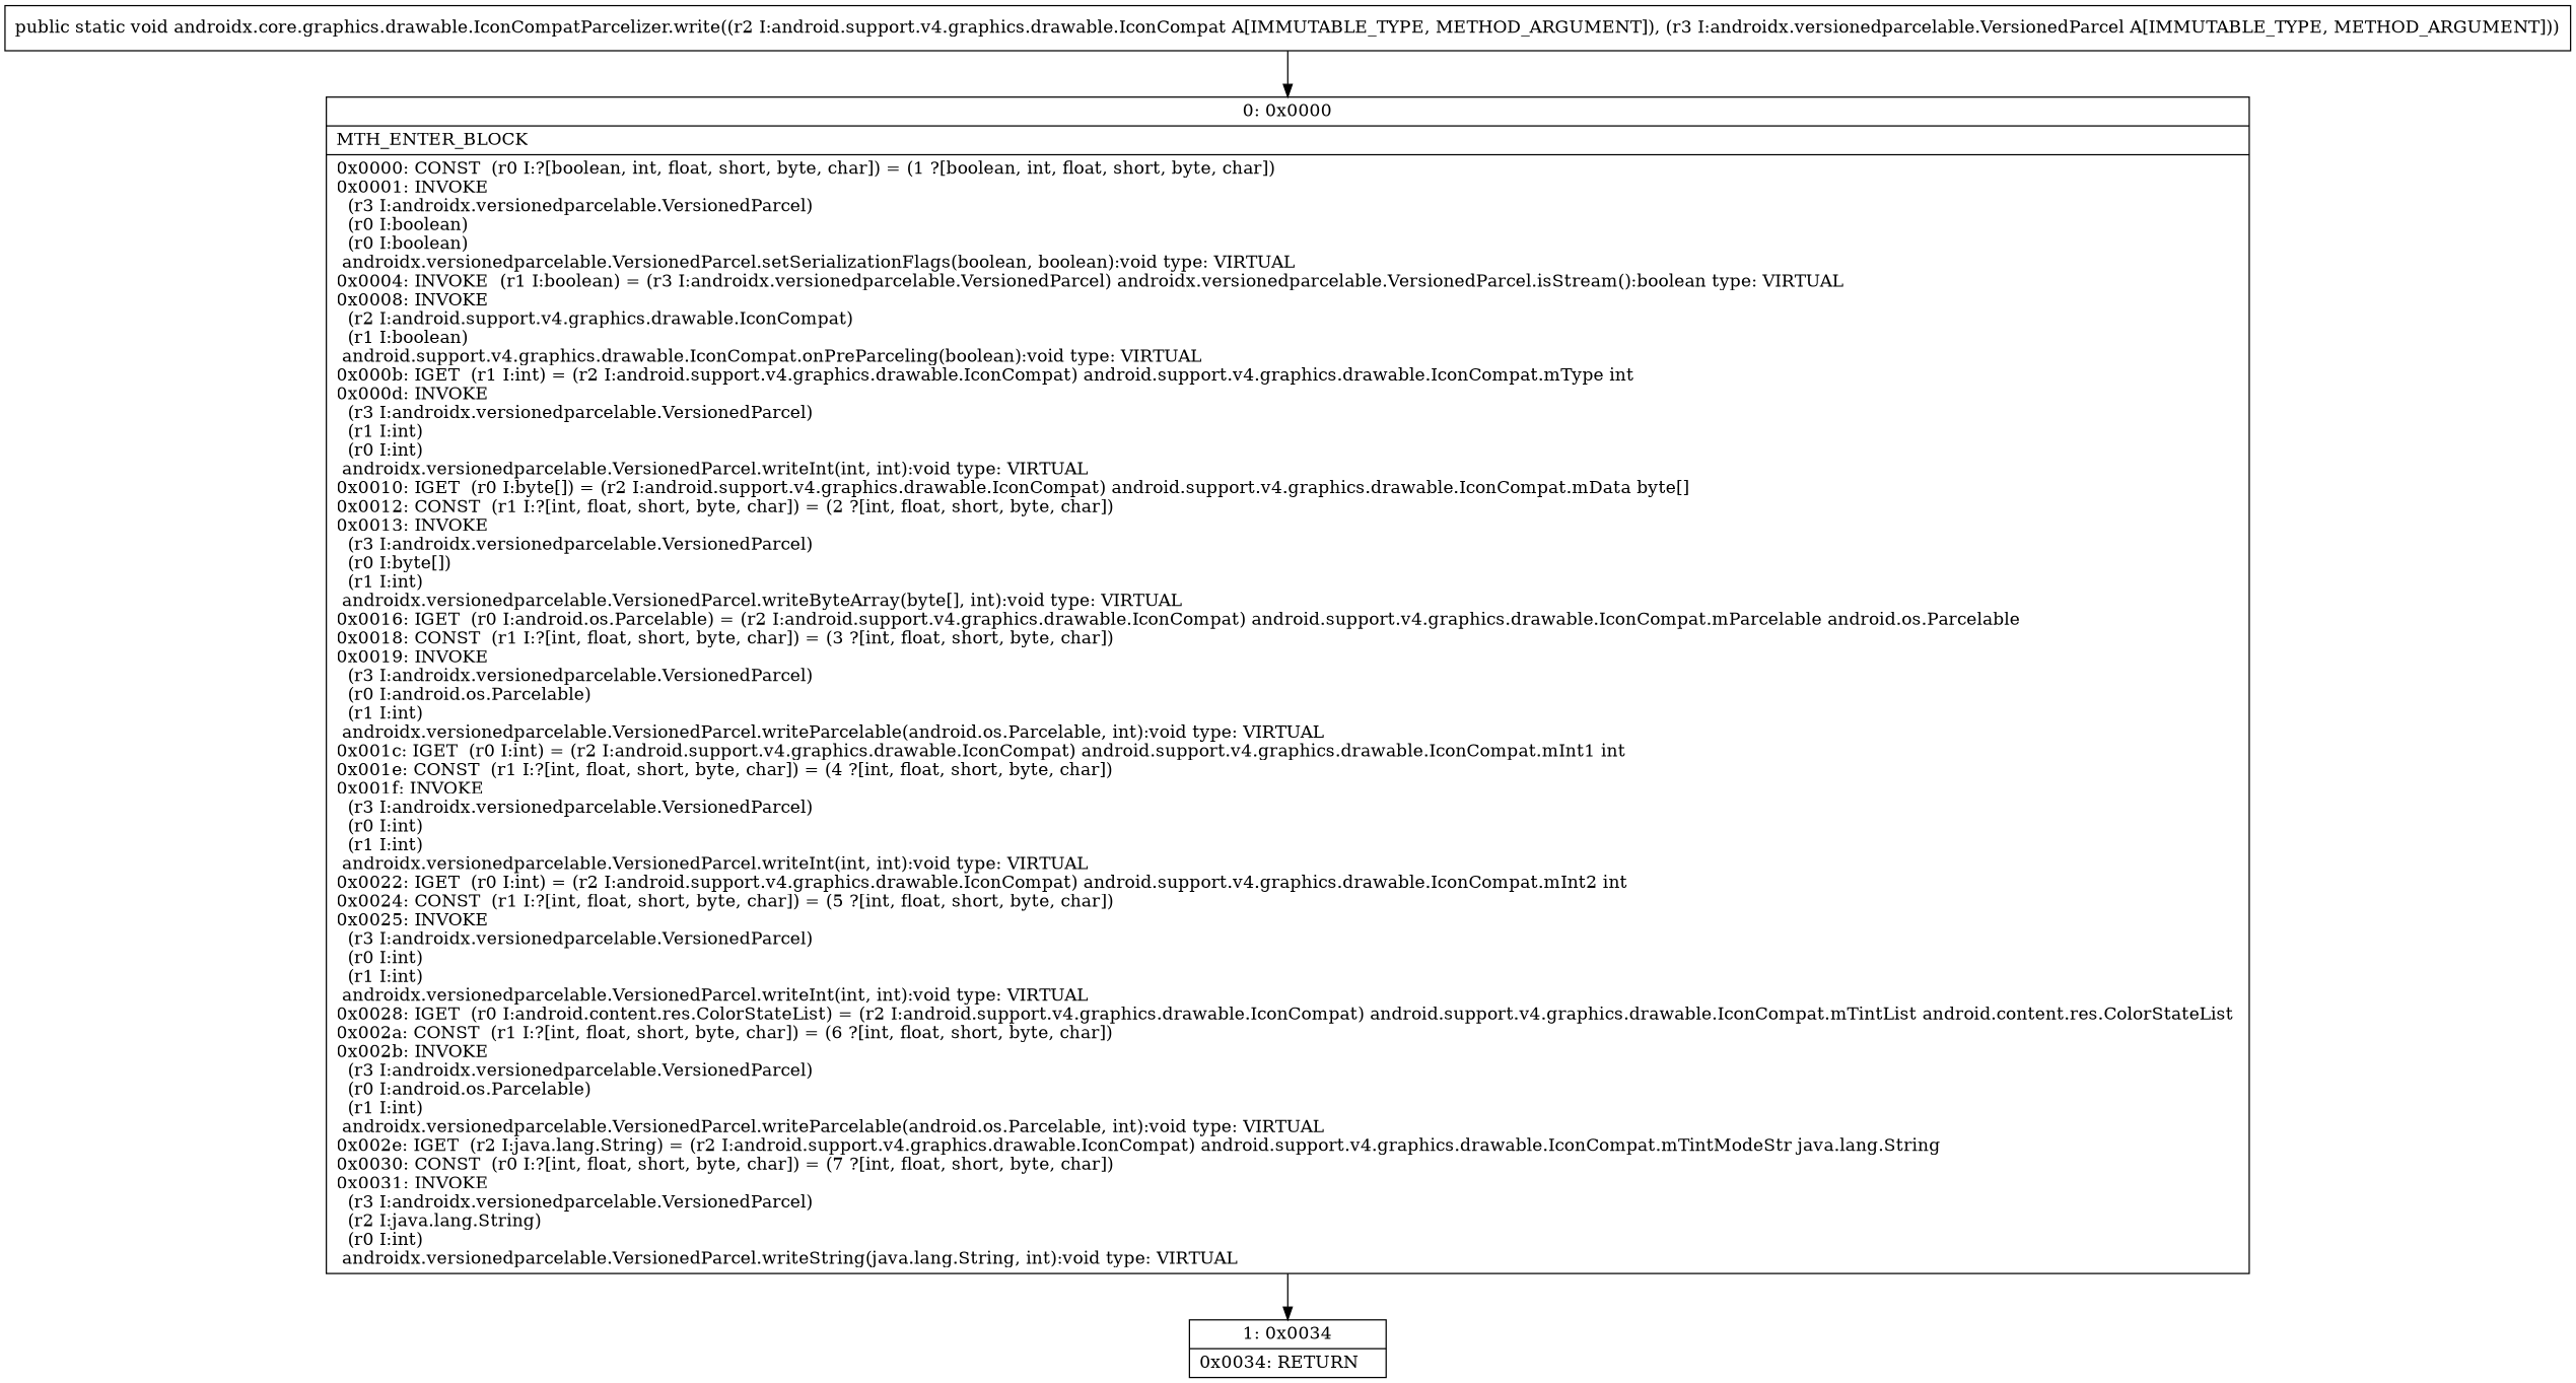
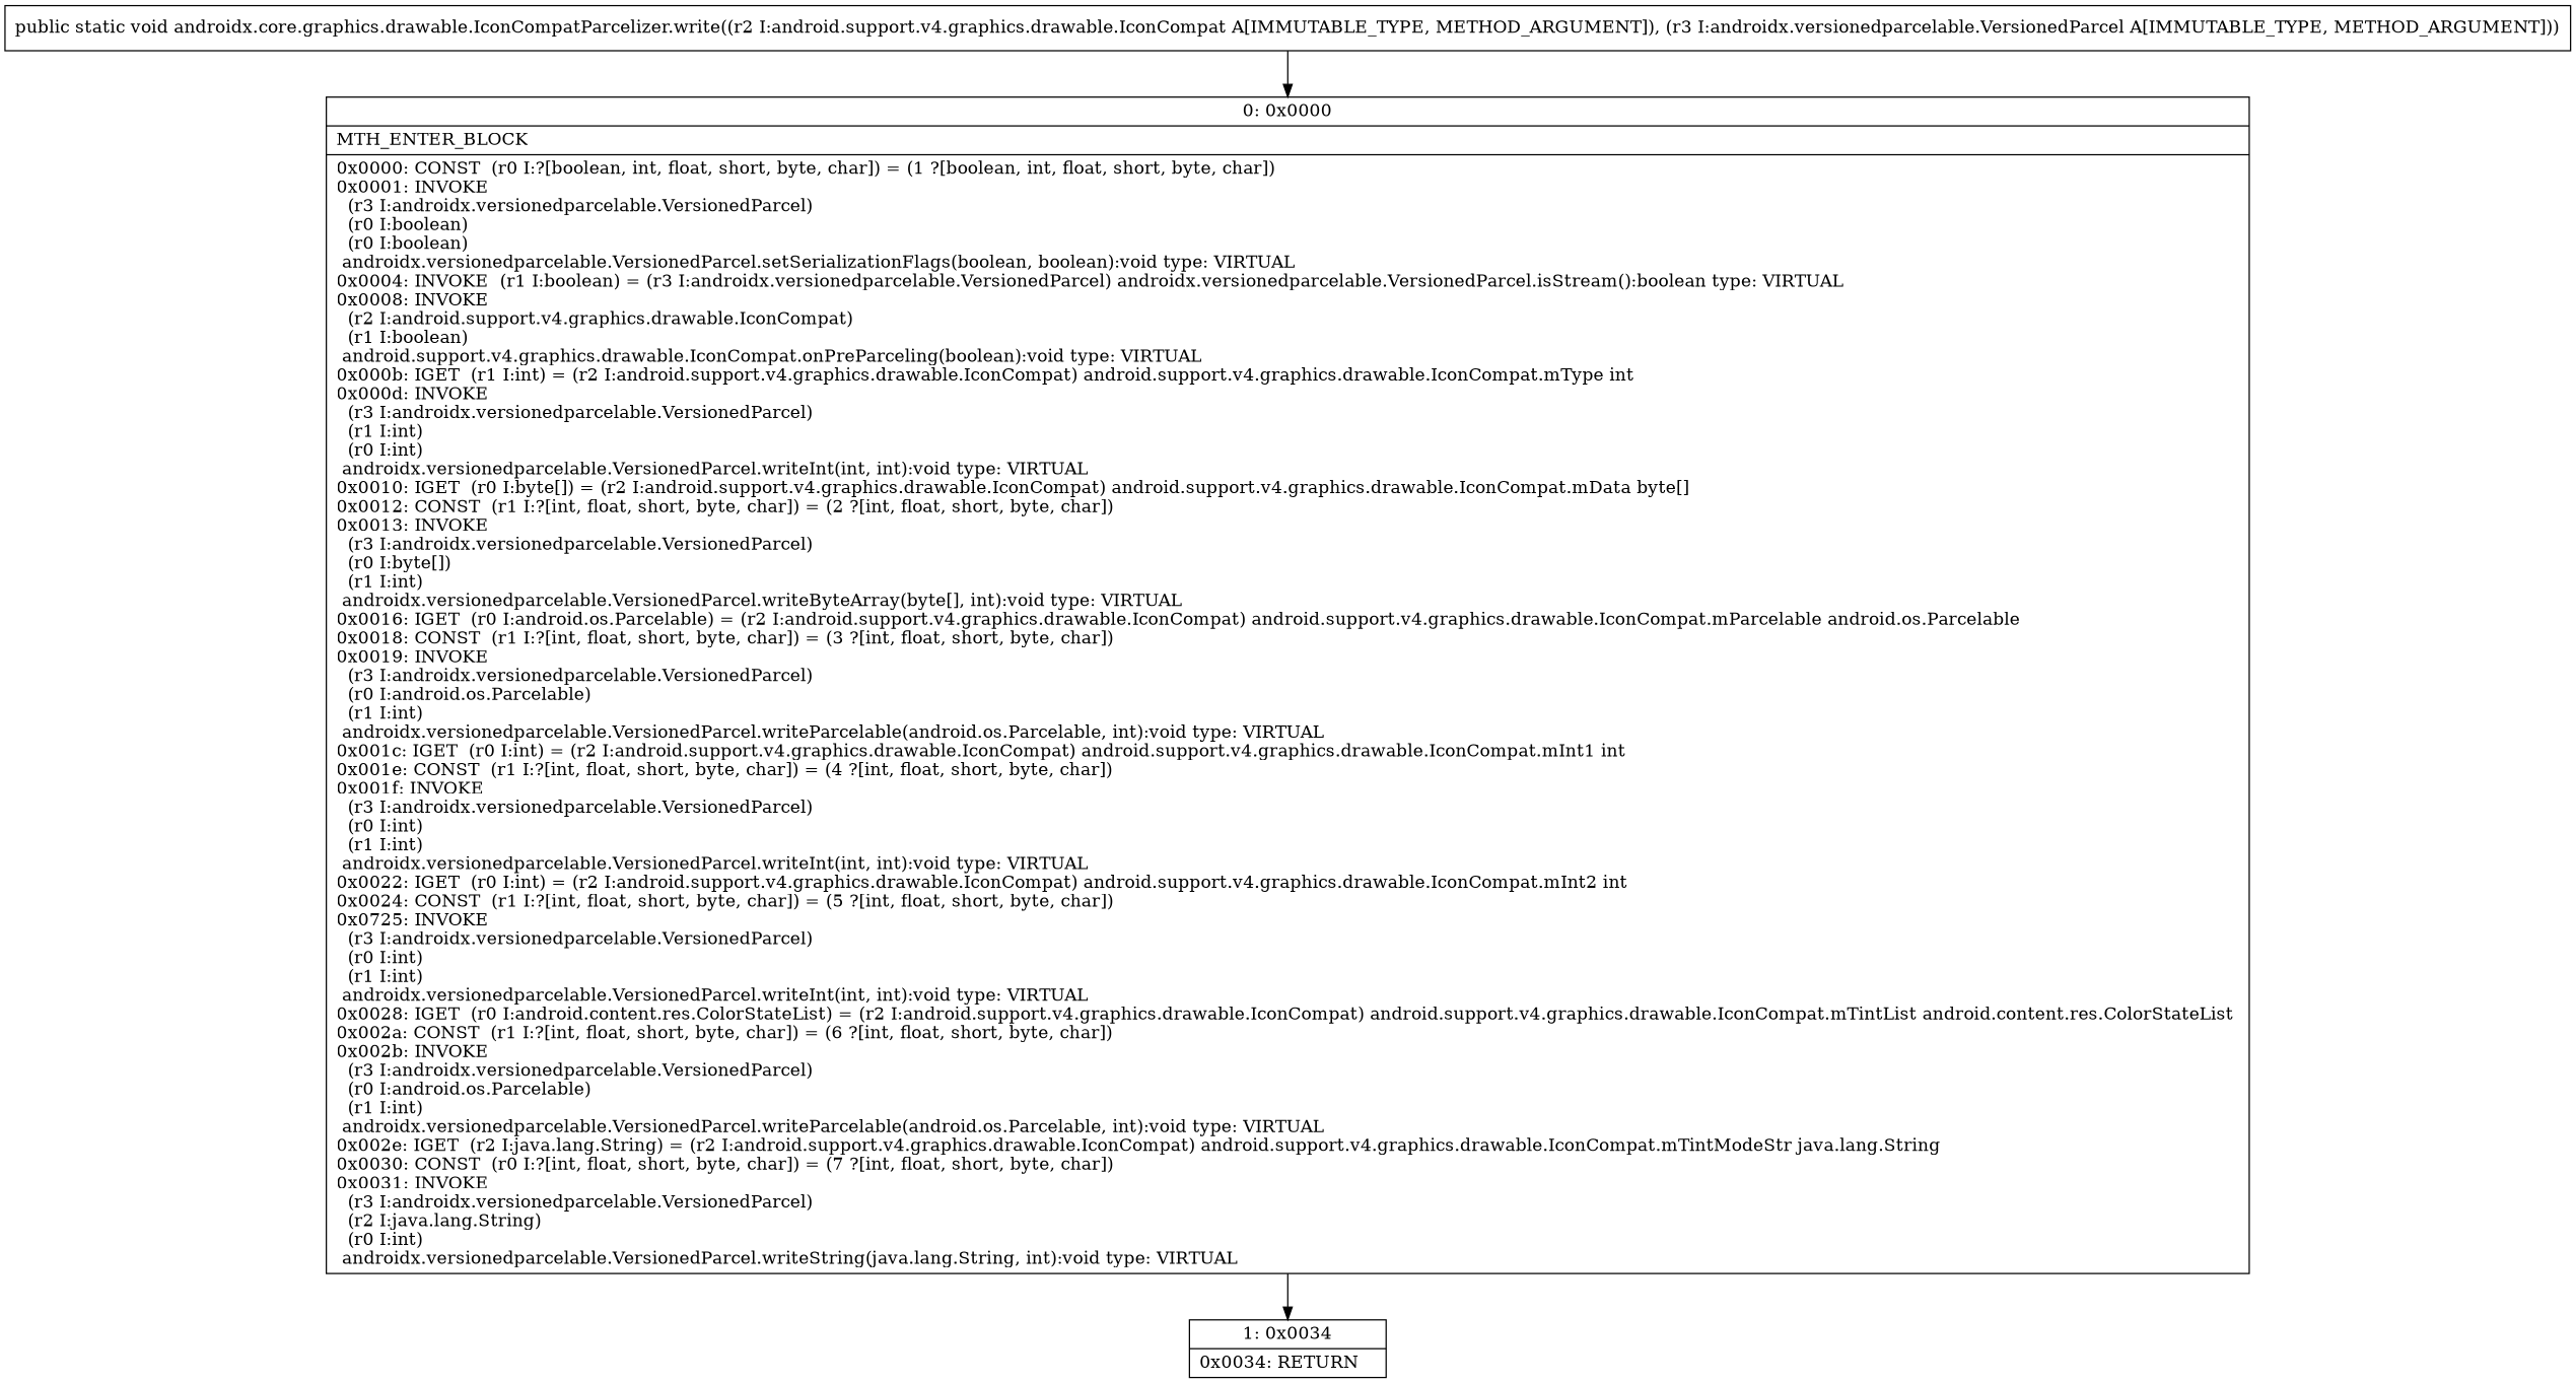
  digraph {
    node [shape=record]
-   n1 [label="{0\:\ 0x0000|MTH_ENTER_BLOCK\l|0x0000: CONST  (r0 I:?[boolean, int, float, short, byte, char]) = (1 ?[boolean, int, float, short, byte, char]) \l0x0001: INVOKE  \l  (r3 I:androidx.versionedparcelable.VersionedParcel)\l  (r0 I:boolean)\l  (r0 I:boolean)\l androidx.versionedparcelable.VersionedParcel.setSerializationFlags(boolean, boolean):void type: VIRTUAL \l0x0004: INVOKE  (r1 I:boolean) = (r3 I:androidx.versionedparcelable.VersionedParcel) androidx.versionedparcelable.VersionedParcel.isStream():boolean type: VIRTUAL \l0x0008: INVOKE  \l  (r2 I:android.support.v4.graphics.drawable.IconCompat)\l  (r1 I:boolean)\l android.support.v4.graphics.drawable.IconCompat.onPreParceling(boolean):void type: VIRTUAL \l0x000b: IGET  (r1 I:int) = (r2 I:android.support.v4.graphics.drawable.IconCompat) android.support.v4.graphics.drawable.IconCompat.mType int \l0x000d: INVOKE  \l  (r3 I:androidx.versionedparcelable.VersionedParcel)\l  (r1 I:int)\l  (r0 I:int)\l androidx.versionedparcelable.VersionedParcel.writeInt(int, int):void type: VIRTUAL \l0x0010: IGET  (r0 I:byte[]) = (r2 I:android.support.v4.graphics.drawable.IconCompat) android.support.v4.graphics.drawable.IconCompat.mData byte[] \l0x0012: CONST  (r1 I:?[int, float, short, byte, char]) = (2 ?[int, float, short, byte, char]) \l0x0013: INVOKE  \l  (r3 I:androidx.versionedparcelable.VersionedParcel)\l  (r0 I:byte[])\l  (r1 I:int)\l androidx.versionedparcelable.VersionedParcel.writeByteArray(byte[], int):void type: VIRTUAL \l0x0016: IGET  (r0 I:android.os.Parcelable) = (r2 I:android.support.v4.graphics.drawable.IconCompat) android.support.v4.graphics.drawable.IconCompat.mParcelable android.os.Parcelable \l0x0018: CONST  (r1 I:?[int, float, short, byte, char]) = (3 ?[int, float, short, byte, char]) \l0x0019: INVOKE  \l  (r3 I:androidx.versionedparcelable.VersionedParcel)\l  (r0 I:android.os.Parcelable)\l  (r1 I:int)\l androidx.versionedparcelable.VersionedParcel.writeParcelable(android.os.Parcelable, int):void type: VIRTUAL \l0x001c: IGET  (r0 I:int) = (r2 I:android.support.v4.graphics.drawable.IconCompat) android.support.v4.graphics.drawable.IconCompat.mInt1 int \l0x001e: CONST  (r1 I:?[int, float, short, byte, char]) = (4 ?[int, float, short, byte, char]) \l0x001f: INVOKE  \l  (r3 I:androidx.versionedparcelable.VersionedParcel)\l  (r0 I:int)\l  (r1 I:int)\l androidx.versionedparcelable.VersionedParcel.writeInt(int, int):void type: VIRTUAL \l0x0022: IGET  (r0 I:int) = (r2 I:android.support.v4.graphics.drawable.IconCompat) android.support.v4.graphics.drawable.IconCompat.mInt2 int \l0x0024: CONST  (r1 I:?[int, float, short, byte, char]) = (5 ?[int, float, short, byte, char]) \l0x0025: INVOKE  \l  (r3 I:androidx.versionedparcelable.VersionedParcel)\l  (r0 I:int)\l  (r1 I:int)\l androidx.versionedparcelable.VersionedParcel.writeInt(int, int):void type: VIRTUAL \l0x0028: IGET  (r0 I:android.content.res.ColorStateList) = (r2 I:android.support.v4.graphics.drawable.IconCompat) android.support.v4.graphics.drawable.IconCompat.mTintList android.content.res.ColorStateList \l0x002a: CONST  (r1 I:?[int, float, short, byte, char]) = (6 ?[int, float, short, byte, char]) \l0x002b: INVOKE  \l  (r3 I:androidx.versionedparcelable.VersionedParcel)\l  (r0 I:android.os.Parcelable)\l  (r1 I:int)\l androidx.versionedparcelable.VersionedParcel.writeParcelable(android.os.Parcelable, int):void type: VIRTUAL \l0x002e: IGET  (r2 I:java.lang.String) = (r2 I:android.support.v4.graphics.drawable.IconCompat) android.support.v4.graphics.drawable.IconCompat.mTintModeStr java.lang.String \l0x0030: CONST  (r0 I:?[int, float, short, byte, char]) = (7 ?[int, float, short, byte, char]) \l0x0031: INVOKE  \l  (r3 I:androidx.versionedparcelable.VersionedParcel)\l  (r2 I:java.lang.String)\l  (r0 I:int)\l androidx.versionedparcelable.VersionedParcel.writeString(java.lang.String, int):void type: VIRTUAL \l}"]
+   n1 [label="{0\:\ 0x0000|MTH_ENTER_BLOCK\l|0x0000: CONST  (r0 I:?[boolean, int, float, short, byte, char]) = (1 ?[boolean, int, float, short, byte, char]) \l0x0001: INVOKE  \l  (r3 I:androidx.versionedparcelable.VersionedParcel)\l  (r0 I:boolean)\l  (r0 I:boolean)\l androidx.versionedparcelable.VersionedParcel.setSerializationFlags(boolean, boolean):void type: VIRTUAL \l0x0004: INVOKE  (r1 I:boolean) = (r3 I:androidx.versionedparcelable.VersionedParcel) androidx.versionedparcelable.VersionedParcel.isStream():boolean type: VIRTUAL \l0x0008: INVOKE  \l  (r2 I:android.support.v4.graphics.drawable.IconCompat)\l  (r1 I:boolean)\l android.support.v4.graphics.drawable.IconCompat.onPreParceling(boolean):void type: VIRTUAL \l0x000b: IGET  (r1 I:int) = (r2 I:android.support.v4.graphics.drawable.IconCompat) android.support.v4.graphics.drawable.IconCompat.mType int \l0x000d: INVOKE  \l  (r3 I:androidx.versionedparcelable.VersionedParcel)\l  (r1 I:int)\l  (r0 I:int)\l androidx.versionedparcelable.VersionedParcel.writeInt(int, int):void type: VIRTUAL \l0x0010: IGET  (r0 I:byte[]) = (r2 I:android.support.v4.graphics.drawable.IconCompat) android.support.v4.graphics.drawable.IconCompat.mData byte[] \l0x0012: CONST  (r1 I:?[int, float, short, byte, char]) = (2 ?[int, float, short, byte, char]) \l0x0013: INVOKE  \l  (r3 I:androidx.versionedparcelable.VersionedParcel)\l  (r0 I:byte[])\l  (r1 I:int)\l androidx.versionedparcelable.VersionedParcel.writeByteArray(byte[], int):void type: VIRTUAL \l0x0016: IGET  (r0 I:android.os.Parcelable) = (r2 I:android.support.v4.graphics.drawable.IconCompat) android.support.v4.graphics.drawable.IconCompat.mParcelable android.os.Parcelable \l0x0018: CONST  (r1 I:?[int, float, short, byte, char]) = (3 ?[int, float, short, byte, char]) \l0x0019: INVOKE  \l  (r3 I:androidx.versionedparcelable.VersionedParcel)\l  (r0 I:android.os.Parcelable)\l  (r1 I:int)\l androidx.versionedparcelable.VersionedParcel.writeParcelable(android.os.Parcelable, int):void type: VIRTUAL \l0x001c: IGET  (r0 I:int) = (r2 I:android.support.v4.graphics.drawable.IconCompat) android.support.v4.graphics.drawable.IconCompat.mInt1 int \l0x001e: CONST  (r1 I:?[int, float, short, byte, char]) = (4 ?[int, float, short, byte, char]) \l0x001f: INVOKE  \l  (r3 I:androidx.versionedparcelable.VersionedParcel)\l  (r0 I:int)\l  (r1 I:int)\l androidx.versionedparcelable.VersionedParcel.writeInt(int, int):void type: VIRTUAL \l0x0022: IGET  (r0 I:int) = (r2 I:android.support.v4.graphics.drawable.IconCompat) android.support.v4.graphics.drawable.IconCompat.mInt2 int \l0x0024: CONST  (r1 I:?[int, float, short, byte, char]) = (5 ?[int, float, short, byte, char]) \l0x0725: INVOKE  \l  (r3 I:androidx.versionedparcelable.VersionedParcel)\l  (r0 I:int)\l  (r1 I:int)\l androidx.versionedparcelable.VersionedParcel.writeInt(int, int):void type: VIRTUAL \l0x0028: IGET  (r0 I:android.content.res.ColorStateList) = (r2 I:android.support.v4.graphics.drawable.IconCompat) android.support.v4.graphics.drawable.IconCompat.mTintList android.content.res.ColorStateList \l0x002a: CONST  (r1 I:?[int, float, short, byte, char]) = (6 ?[int, float, short, byte, char]) \l0x002b: INVOKE  \l  (r3 I:androidx.versionedparcelable.VersionedParcel)\l  (r0 I:android.os.Parcelable)\l  (r1 I:int)\l androidx.versionedparcelable.VersionedParcel.writeParcelable(android.os.Parcelable, int):void type: VIRTUAL \l0x002e: IGET  (r2 I:java.lang.String) = (r2 I:android.support.v4.graphics.drawable.IconCompat) android.support.v4.graphics.drawable.IconCompat.mTintModeStr java.lang.String \l0x0030: CONST  (r0 I:?[int, float, short, byte, char]) = (7 ?[int, float, short, byte, char]) \l0x0031: INVOKE  \l  (r3 I:androidx.versionedparcelable.VersionedParcel)\l  (r2 I:java.lang.String)\l  (r0 I:int)\l androidx.versionedparcelable.VersionedParcel.writeString(java.lang.String, int):void type: VIRTUAL \l}"]
    n2 [label="{1\:\ 0x0034|0x0034: RETURN   \l}"]
    n3 [label="{public static void androidx.core.graphics.drawable.IconCompatParcelizer.write((r2 I:android.support.v4.graphics.drawable.IconCompat A[IMMUTABLE_TYPE, METHOD_ARGUMENT]), (r3 I:androidx.versionedparcelable.VersionedParcel A[IMMUTABLE_TYPE, METHOD_ARGUMENT])) }"]
    n1 -> n2
    n3 -> n1
  }
